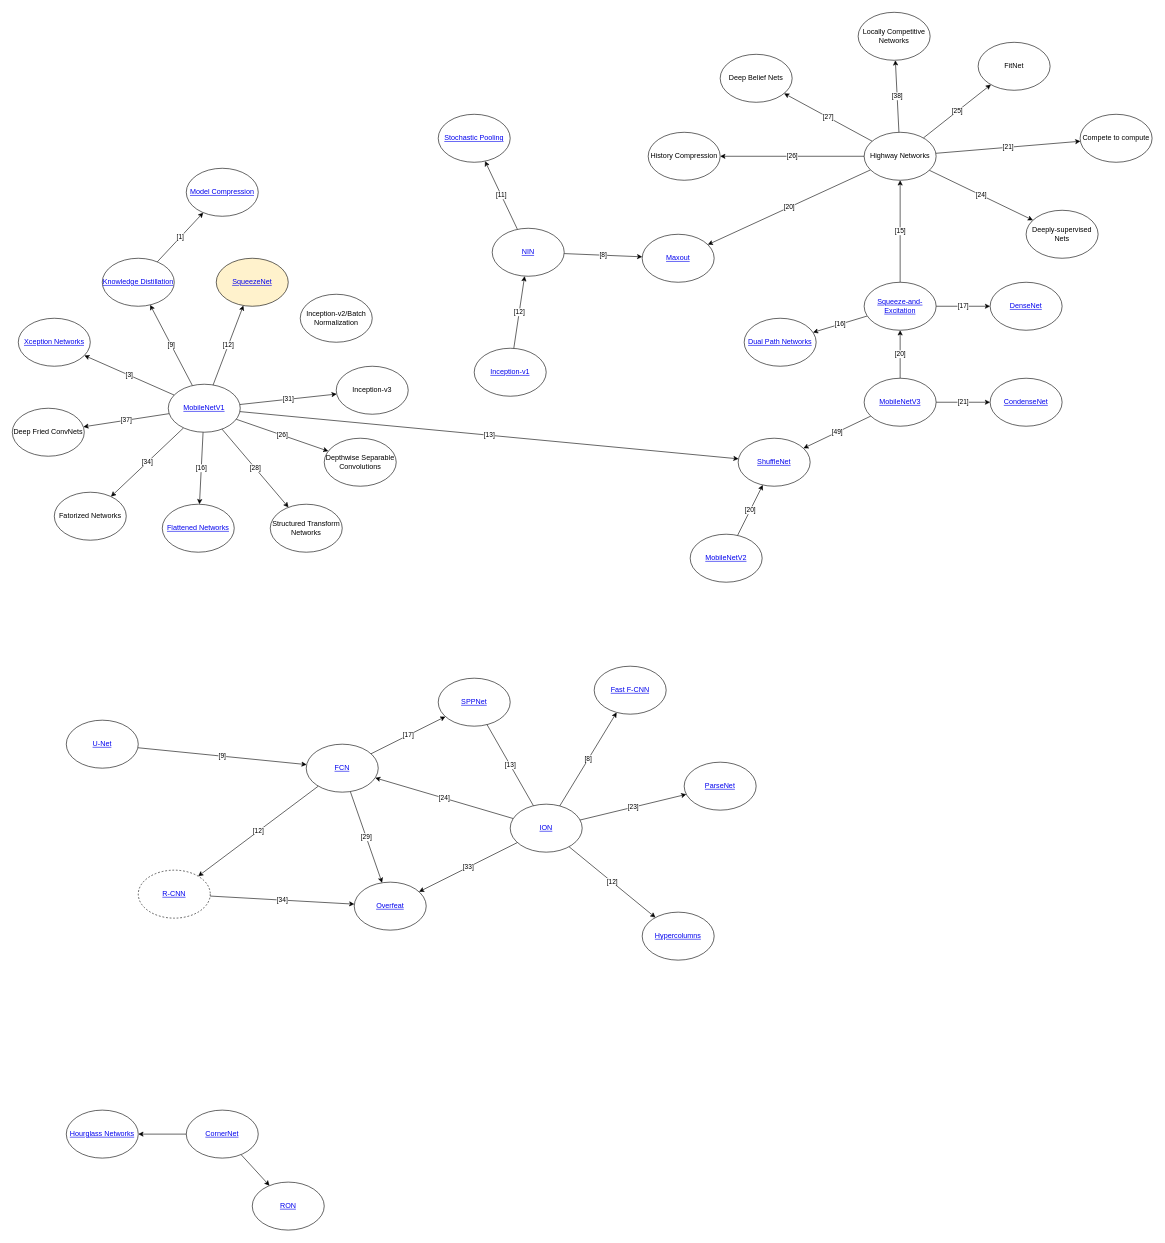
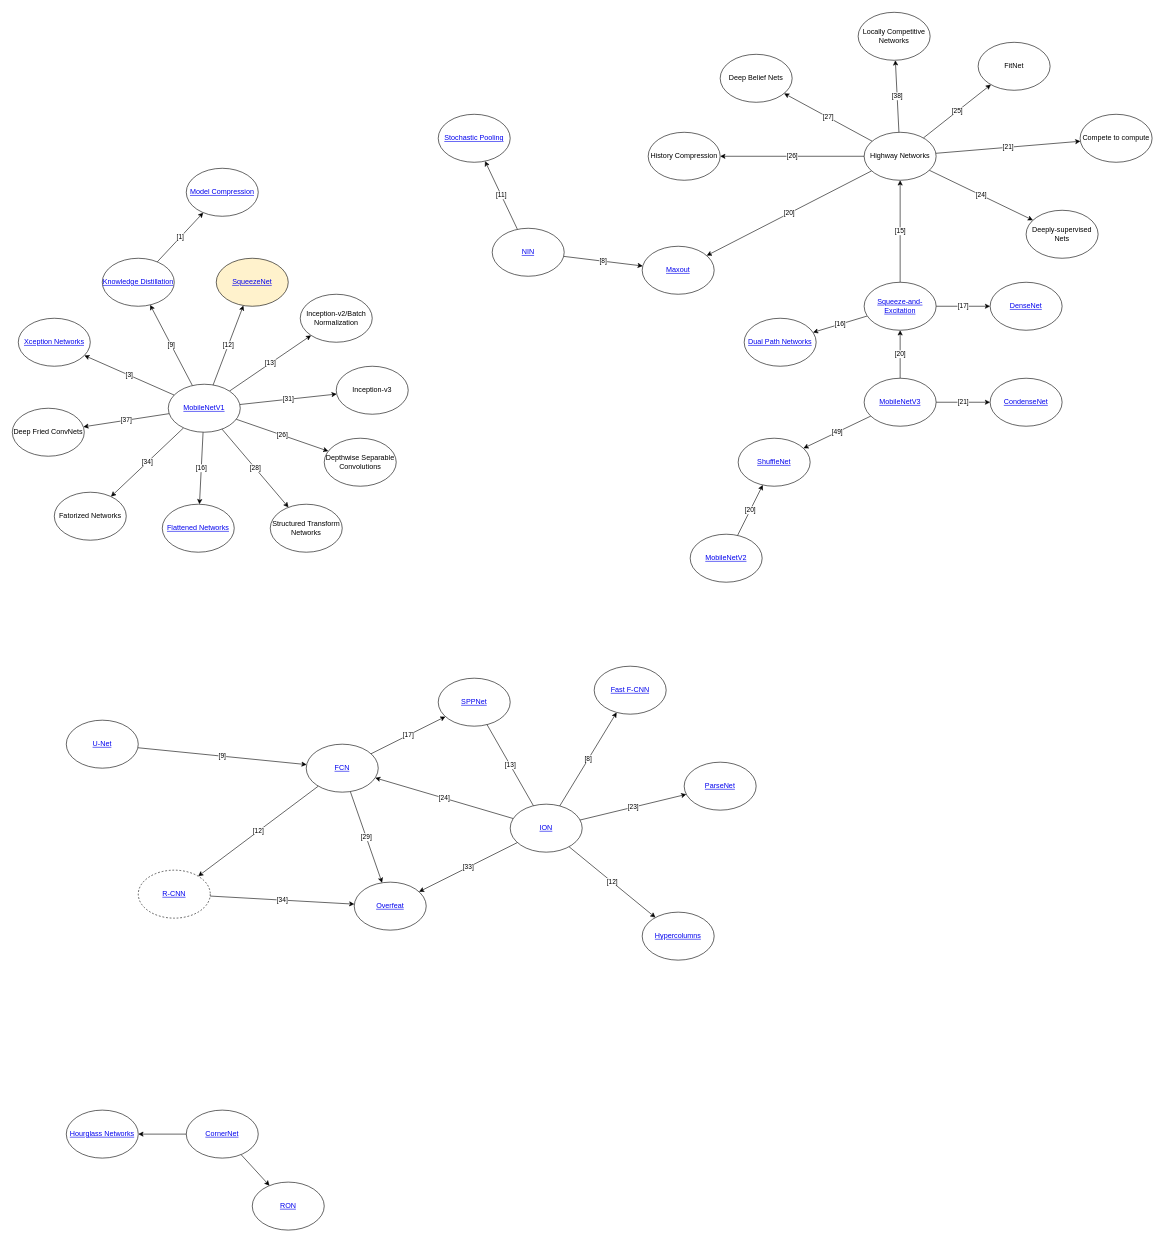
  <mxCell id="0" />
  <mxCell id="1" parent="0" />
  <mxCell id="2" value="[20]" style="rounded=0;orthogonalLoop=1;jettySize=auto;html=1;" parent="1" source="9" target="10" edge="1"><mxGeometry relative="1" as="geometry" /></mxCell>
  <mxCell id="3" value="[21]" style="edgeStyle=none;rounded=0;orthogonalLoop=1;jettySize=auto;html=1;" parent="1" source="9" target="11" edge="1"><mxGeometry relative="1" as="geometry" /></mxCell>
  <mxCell id="4" value="[24]" style="edgeStyle=none;rounded=0;orthogonalLoop=1;jettySize=auto;html=1;" parent="1" source="9" target="12" edge="1"><mxGeometry relative="1" as="geometry" /></mxCell>
  <mxCell id="5" value="[25]" style="edgeStyle=none;rounded=0;orthogonalLoop=1;jettySize=auto;html=1;" parent="1" source="9" target="13" edge="1"><mxGeometry relative="1" as="geometry" /></mxCell>
  <mxCell id="6" value="[26]" style="edgeStyle=none;rounded=0;orthogonalLoop=1;jettySize=auto;html=1;" parent="1" source="9" target="14" edge="1"><mxGeometry relative="1" as="geometry" /></mxCell>
  <mxCell id="7" value="[27]" style="edgeStyle=none;rounded=0;orthogonalLoop=1;jettySize=auto;html=1;" parent="1" source="9" target="15" edge="1"><mxGeometry relative="1" as="geometry" /></mxCell>
  <mxCell id="8" value="[38]" style="edgeStyle=none;rounded=0;orthogonalLoop=1;jettySize=auto;html=1;" parent="1" source="9" target="16" edge="1"><mxGeometry relative="1" as="geometry" /></mxCell>
  <mxCell id="9" value="Highway Networks" style="ellipse;whiteSpace=wrap;html=1;" parent="1" vertex="1"><mxGeometry x="1440" y="220" width="120" height="80" as="geometry" /></mxCell>
- <mxCell id="10" value="&lt;a href=&quot;https://arxiv.org/abs/1302.439&quot;&gt;Maxout&lt;/a&gt;" style="ellipse;whiteSpace=wrap;html=1;" parent="1" vertex="1"><mxGeometry x="1070" y="390" width="120" height="80" as="geometry" /></mxCell>
+ <mxCell id="10" value="&lt;a href=&quot;https://arxiv.org/abs/1302.439&quot;&gt;Maxout&lt;/a&gt;" style="ellipse;whiteSpace=wrap;html=1;" parent="1" vertex="1"><mxGeometry x="1070" y="410" width="120" height="80" as="geometry" /></mxCell>
  <mxCell id="11" value="Compete to compute" style="ellipse;whiteSpace=wrap;html=1;" parent="1" vertex="1"><mxGeometry x="1800" y="190" width="120" height="80" as="geometry" /></mxCell>
  <mxCell id="12" value="Deeply-supervised Nets" style="ellipse;whiteSpace=wrap;html=1;" parent="1" vertex="1"><mxGeometry x="1710" y="350" width="120" height="80" as="geometry" /></mxCell>
  <mxCell id="13" value="FitNet" style="ellipse;whiteSpace=wrap;html=1;" parent="1" vertex="1"><mxGeometry x="1630" y="70" width="120" height="80" as="geometry" /></mxCell>
  <mxCell id="14" value="History Compression" style="ellipse;whiteSpace=wrap;html=1;" parent="1" vertex="1"><mxGeometry x="1080" y="220" width="120" height="80" as="geometry" /></mxCell>
  <mxCell id="15" value="Deep Belief Nets" style="ellipse;whiteSpace=wrap;html=1;" parent="1" vertex="1"><mxGeometry x="1200" y="90" width="120" height="80" as="geometry" /></mxCell>
  <mxCell id="16" value="Locally Competitive Networks" style="ellipse;whiteSpace=wrap;html=1;" parent="1" vertex="1"><mxGeometry x="1430" y="20" width="120" height="80" as="geometry" /></mxCell>
  <mxCell id="17" value="[26]" style="rounded=0;orthogonalLoop=1;jettySize=auto;html=1;" parent="1" source="27" target="28" edge="1"><mxGeometry relative="1" as="geometry" /></mxCell>
- <mxCell id="18" value="[13]" style="rounded=0;orthogonalLoop=1;jettySize=auto;html=1;" parent="1" source="27" target="41" edge="1"><mxGeometry relative="1" as="geometry" /></mxCell>
+ <mxCell id="18" value="[13]" style="rounded=0;orthogonalLoop=1;jettySize=auto;html=1;" parent="1" source="27" target="29" edge="1"><mxGeometry relative="1" as="geometry" /></mxCell>
  <mxCell id="19" value="[16]" style="rounded=0;orthogonalLoop=1;jettySize=auto;html=1;" parent="1" source="27" target="30" edge="1"><mxGeometry relative="1" as="geometry" /></mxCell>
  <mxCell id="20" value="[34]" style="edgeStyle=none;rounded=0;orthogonalLoop=1;jettySize=auto;html=1;" parent="1" source="27" target="31" edge="1"><mxGeometry relative="1" as="geometry" /></mxCell>
  <mxCell id="21" value="[3]" style="edgeStyle=none;rounded=0;orthogonalLoop=1;jettySize=auto;html=1;" parent="1" source="27" target="32" edge="1"><mxGeometry relative="1" as="geometry" /></mxCell>
  <mxCell id="22" value="[12]" style="edgeStyle=none;rounded=0;orthogonalLoop=1;jettySize=auto;html=1;" parent="1" source="27" target="33" edge="1"><mxGeometry relative="1" as="geometry" /></mxCell>
  <mxCell id="23" value="[28]" style="edgeStyle=none;rounded=0;orthogonalLoop=1;jettySize=auto;html=1;" parent="1" source="27" target="34" edge="1"><mxGeometry relative="1" as="geometry" /></mxCell>
  <mxCell id="24" value="[37]" style="edgeStyle=none;rounded=0;orthogonalLoop=1;jettySize=auto;html=1;" parent="1" source="27" target="35" edge="1"><mxGeometry relative="1" as="geometry" /></mxCell>
  <mxCell id="25" value="[9]" style="edgeStyle=none;rounded=0;orthogonalLoop=1;jettySize=auto;html=1;" parent="1" source="27" target="37" edge="1"><mxGeometry relative="1" as="geometry" /></mxCell>
  <mxCell id="26" value="[31]" style="edgeStyle=none;rounded=0;orthogonalLoop=1;jettySize=auto;html=1;" parent="1" source="27" target="38" edge="1"><mxGeometry relative="1" as="geometry" /></mxCell>
  <mxCell id="27" value="&lt;a href=&quot;https://arxiv.org/abs/1704.049&quot;&gt;MobileNetV1&lt;/a&gt;" style="ellipse;whiteSpace=wrap;html=1;" parent="1" vertex="1"><mxGeometry x="280" y="640" width="120" height="80" as="geometry" /></mxCell>
  <mxCell id="28" value="Depthwise Separable Convolutions" style="ellipse;whiteSpace=wrap;html=1;" parent="1" vertex="1"><mxGeometry x="540" y="730" width="120" height="80" as="geometry" /></mxCell>
  <mxCell id="29" value="Inception-v2/Batch Normalization" style="ellipse;whiteSpace=wrap;html=1;" parent="1" vertex="1"><mxGeometry x="500" y="490" width="120" height="80" as="geometry" /></mxCell>
  <mxCell id="30" value="&lt;a href=&quot;https://arxiv.org/abs/1412.547&quot;&gt;Flattened Networks&lt;/a&gt;" style="ellipse;whiteSpace=wrap;html=1;" parent="1" vertex="1"><mxGeometry x="270" y="840" width="120" height="80" as="geometry" /></mxCell>
  <mxCell id="31" value="Fatorized Networks" style="ellipse;whiteSpace=wrap;html=1;" parent="1" vertex="1"><mxGeometry x="90" y="820" width="120" height="80" as="geometry" /></mxCell>
  <mxCell id="32" value="&lt;a href=&quot;https://arxiv.org/abs/1610.024&quot;&gt;Xception Networks&lt;/a&gt;" style="ellipse;whiteSpace=wrap;html=1;" parent="1" vertex="1"><mxGeometry x="30" y="530" width="120" height="80" as="geometry" /></mxCell>
  <mxCell id="33" value="&lt;a href=&quot;https://arxiv.org/abs/1602.074&quot;&gt;SqueezeNet&lt;/a&gt;" style="ellipse;whiteSpace=wrap;html=1;fillColor=#fff2cc;" parent="1" vertex="1"><mxGeometry x="360" y="430" width="120" height="80" as="geometry" /></mxCell>
  <mxCell id="34" value="Structured Transform Networks" style="ellipse;whiteSpace=wrap;html=1;" parent="1" vertex="1"><mxGeometry x="450" y="840" width="120" height="80" as="geometry" /></mxCell>
  <mxCell id="35" value="Deep Fried ConvNets" style="ellipse;whiteSpace=wrap;html=1;" parent="1" vertex="1"><mxGeometry x="20" y="680" width="120" height="80" as="geometry" /></mxCell>
  <mxCell id="36" value="[1]" style="rounded=0;orthogonalLoop=1;jettySize=auto;html=1;" parent="1" source="37" target="52" edge="1"><mxGeometry relative="1" as="geometry" /></mxCell>
  <mxCell id="37" value="&lt;a href=&quot;https://arxiv.org/abs/1503.025&quot;&gt;Knowledge Distillation&lt;/a&gt;" style="ellipse;whiteSpace=wrap;html=1;" parent="1" vertex="1"><mxGeometry x="170" y="430" width="120" height="80" as="geometry" /></mxCell>
  <mxCell id="38" value="Inception-v3" style="ellipse;whiteSpace=wrap;html=1;" parent="1" vertex="1"><mxGeometry x="560" y="610" width="120" height="80" as="geometry" /></mxCell>
  <mxCell id="39" value="[20]" style="rounded=0;orthogonalLoop=1;jettySize=auto;html=1;" parent="1" source="40" target="41" edge="1"><mxGeometry relative="1" as="geometry" /></mxCell>
  <mxCell id="40" value="&lt;a href=&quot;https://arxiv.org/abs/1801.044&quot;&gt;MobileNetV2&lt;/a&gt;" style="ellipse;whiteSpace=wrap;html=1;" parent="1" vertex="1"><mxGeometry x="1150" y="890" width="120" height="80" as="geometry" /></mxCell>
  <mxCell id="41" value="&lt;a href=&quot;https://arxiv.org/abs/1707.011&quot;&gt;ShuffleNet&lt;/a&gt;" style="ellipse;whiteSpace=wrap;html=1;" parent="1" vertex="1"><mxGeometry x="1230" y="730" width="120" height="80" as="geometry" /></mxCell>
  <mxCell id="42" value="[9]" style="rounded=0;orthogonalLoop=1;jettySize=auto;html=1;" parent="1" source="43" target="47" edge="1"><mxGeometry relative="1" as="geometry" /></mxCell>
  <mxCell id="43" value="&lt;a href=&quot;https://arxiv.org/abs/1505.046&quot;&gt;U-Net&lt;/a&gt;" style="ellipse;whiteSpace=wrap;html=1;" parent="1" vertex="1"><mxGeometry x="110" y="1200" width="120" height="80" as="geometry" /></mxCell>
  <mxCell id="44" value="[12]&lt;br&gt;" style="rounded=0;orthogonalLoop=1;jettySize=auto;html=1;" parent="1" source="47" target="49" edge="1"><mxGeometry relative="1" as="geometry" /></mxCell>
  <mxCell id="45" value="[17]" style="rounded=0;orthogonalLoop=1;jettySize=auto;html=1;" parent="1" source="47" target="50" edge="1"><mxGeometry relative="1" as="geometry" /></mxCell>
  <mxCell id="46" value="[29]" style="rounded=0;orthogonalLoop=1;jettySize=auto;html=1;" parent="1" source="47" target="51" edge="1"><mxGeometry relative="1" as="geometry" /></mxCell>
  <mxCell id="47" value="&lt;a href=&quot;https://arxiv.org/abs/1411.404&quot;&gt;FCN&lt;/a&gt;" style="ellipse;whiteSpace=wrap;html=1;" parent="1" vertex="1"><mxGeometry x="510" y="1240" width="120" height="80" as="geometry" /></mxCell>
  <mxCell id="48" value="[34]" style="edgeStyle=none;rounded=0;orthogonalLoop=1;jettySize=auto;html=1;" parent="1" source="49" target="51" edge="1"><mxGeometry relative="1" as="geometry" /></mxCell>
  <mxCell id="49" value="&lt;a href=&quot;https://arxiv.org/abs/1311.252&quot;&gt;R-CNN&lt;/a&gt;" style="ellipse;whiteSpace=wrap;html=1;dashed=1;" parent="1" vertex="1"><mxGeometry x="230" y="1450" width="120" height="80" as="geometry" /></mxCell>
  <mxCell id="50" value="&lt;a href=&quot;https://arxiv.org/abs/1406.473&quot;&gt;SPPNet&lt;/a&gt;" style="ellipse;whiteSpace=wrap;html=1;" parent="1" vertex="1"><mxGeometry x="730" y="1130" width="120" height="80" as="geometry" /></mxCell>
  <mxCell id="51" value="&lt;a href=&quot;https://arxiv.org/abs/1312.623&quot;&gt;Overfeat&lt;/a&gt;" style="ellipse;whiteSpace=wrap;html=1;" parent="1" vertex="1"><mxGeometry x="590" y="1470" width="120" height="80" as="geometry" /></mxCell>
  <mxCell id="52" value="&lt;a href=&quot;https://dl.acm.org/doi/10.114/1150402.115&quot;&gt;Model Compression&lt;/a&gt;" style="ellipse;whiteSpace=wrap;html=1;" parent="1" vertex="1"><mxGeometry x="310" y="280" width="120" height="80" as="geometry" /></mxCell>
  <mxCell id="53" value="[13]" style="edgeStyle=none;rounded=0;orthogonalLoop=1;jettySize=auto;html=1;endArrow=none;" parent="1" source="59" target="50" edge="1"><mxGeometry relative="1" as="geometry" /></mxCell>
  <mxCell id="54" value="[8]" style="edgeStyle=none;rounded=0;orthogonalLoop=1;jettySize=auto;html=1;" parent="1" source="59" target="60" edge="1"><mxGeometry relative="1" as="geometry" /></mxCell>
  <mxCell id="55" value="[33]" style="edgeStyle=none;rounded=0;orthogonalLoop=1;jettySize=auto;html=1;" parent="1" source="59" target="51" edge="1"><mxGeometry relative="1" as="geometry" /></mxCell>
  <mxCell id="56" value="[23]" style="edgeStyle=none;rounded=0;orthogonalLoop=1;jettySize=auto;html=1;" parent="1" source="59" target="61" edge="1"><mxGeometry relative="1" as="geometry" /></mxCell>
  <mxCell id="57" value="[24]" style="edgeStyle=none;rounded=0;orthogonalLoop=1;jettySize=auto;html=1;" parent="1" source="59" target="47" edge="1"><mxGeometry relative="1" as="geometry" /></mxCell>
  <mxCell id="58" value="[12]" style="edgeStyle=none;rounded=0;orthogonalLoop=1;jettySize=auto;html=1;" parent="1" source="59" target="62" edge="1"><mxGeometry relative="1" as="geometry" /></mxCell>
  <mxCell id="59" value="&lt;a href=&quot;https://arxiv.org/abs/1512.041&quot;&gt;ION&lt;/a&gt;" style="ellipse;whiteSpace=wrap;html=1;" parent="1" vertex="1"><mxGeometry x="850" y="1340" width="120" height="80" as="geometry" /></mxCell>
  <mxCell id="60" value="&lt;a href=&quot;https://arxiv.org/abs/1504.081&quot;&gt;Fast F-CNN&lt;/a&gt;" style="ellipse;whiteSpace=wrap;html=1;" parent="1" vertex="1"><mxGeometry x="990" y="1110" width="120" height="80" as="geometry" /></mxCell>
  <mxCell id="61" value="&lt;a href=&quot;https://arxiv.org/abs/1506.046&quot;&gt;ParseNet&lt;/a&gt;" style="ellipse;whiteSpace=wrap;html=1;" parent="1" vertex="1"><mxGeometry x="1140" y="1270" width="120" height="80" as="geometry" /></mxCell>
  <mxCell id="62" value="&lt;a href=&quot;https://arxiv.org/abs/1411.575&quot;&gt;Hypercolumns&lt;/a&gt;" style="ellipse;whiteSpace=wrap;html=1;" parent="1" vertex="1"><mxGeometry x="1070" y="1520" width="120" height="80" as="geometry" /></mxCell>
  <mxCell id="63" value="" style="rounded=0;orthogonalLoop=1;jettySize=auto;html=1;" parent="1" source="65" target="66" edge="1"><mxGeometry relative="1" as="geometry" /></mxCell>
  <mxCell id="64" value="" style="edgeStyle=none;rounded=0;orthogonalLoop=1;jettySize=auto;html=1;" parent="1" source="65" target="67" edge="1"><mxGeometry relative="1" as="geometry" /></mxCell>
  <mxCell id="65" value="&lt;a href=&quot;https://arxiv.org/abs/1808.012&quot;&gt;CornerNet&lt;/a&gt;" style="ellipse;whiteSpace=wrap;html=1;" parent="1" vertex="1"><mxGeometry x="310" y="1850" width="120" height="80" as="geometry" /></mxCell>
  <mxCell id="66" value="&lt;a href=&quot;https://arxiv.org/abs/1707.017&quot;&gt;RON&lt;/a&gt;" style="ellipse;whiteSpace=wrap;html=1;" parent="1" vertex="1"><mxGeometry x="420" y="1970" width="120" height="80" as="geometry" /></mxCell>
  <mxCell id="67" value="&lt;a href=&quot;https://arxiv.org/abs/1603.069&quot;&gt;Hourglass Networks&lt;/a&gt;" style="ellipse;whiteSpace=wrap;html=1;" parent="1" vertex="1"><mxGeometry x="110" y="1850" width="120" height="80" as="geometry" /></mxCell>
  <mxCell id="68" value="[20]" style="edgeStyle=none;rounded=0;orthogonalLoop=1;jettySize=auto;html=1;" parent="1" source="71" target="75" edge="1"><mxGeometry relative="1" as="geometry" /></mxCell>
  <mxCell id="69" value="[49]" style="edgeStyle=none;rounded=0;orthogonalLoop=1;jettySize=auto;html=1;" parent="1" source="71" target="41" edge="1"><mxGeometry relative="1" as="geometry" /></mxCell>
  <mxCell id="70" value="[21]" style="edgeStyle=none;rounded=0;orthogonalLoop=1;jettySize=auto;html=1;" parent="1" source="71" target="78" edge="1"><mxGeometry relative="1" as="geometry" /></mxCell>
  <mxCell id="71" value="&lt;a href=&quot;https://arxiv.org/abs/1905.022&quot;&gt;MobileNetV3&lt;/a&gt;" style="ellipse;whiteSpace=wrap;html=1;" parent="1" vertex="1"><mxGeometry x="1440" y="630" width="120" height="80" as="geometry" /></mxCell>
  <mxCell id="72" value="[15]" style="rounded=0;orthogonalLoop=1;jettySize=auto;html=1;" parent="1" source="75" target="9" edge="1"><mxGeometry relative="1" as="geometry" /></mxCell>
  <mxCell id="73" value="[16]" style="edgeStyle=none;rounded=0;orthogonalLoop=1;jettySize=auto;html=1;" parent="1" source="75" target="76" edge="1"><mxGeometry relative="1" as="geometry" /></mxCell>
  <mxCell id="74" value="[17]" style="edgeStyle=none;rounded=0;orthogonalLoop=1;jettySize=auto;html=1;" parent="1" source="75" target="77" edge="1"><mxGeometry relative="1" as="geometry" /></mxCell>
  <mxCell id="75" value="&lt;a href=&quot;https://arxiv.org/abs/1709.015&quot;&gt;Squeeze-and-Excitation&lt;/a&gt;" style="ellipse;whiteSpace=wrap;html=1;" parent="1" vertex="1"><mxGeometry x="1440" y="470" width="120" height="80" as="geometry" /></mxCell>
  <mxCell id="76" value="&lt;a href=&quot;https://arxiv.org/abs/1707.016&quot;&gt;Dual Path Networks&lt;/a&gt;" style="ellipse;whiteSpace=wrap;html=1;" parent="1" vertex="1"><mxGeometry x="1240" y="530" width="120" height="80" as="geometry" /></mxCell>
  <mxCell id="77" value="&lt;a href=&quot;https://arxiv.org/abs/1608.07&quot;&gt;DenseNet&lt;/a&gt;" style="ellipse;whiteSpace=wrap;html=1;" parent="1" vertex="1"><mxGeometry x="1650" y="470" width="120" height="80" as="geometry" /></mxCell>
  <mxCell id="78" value="&lt;a href=&quot;https://arxiv.org/abs/1711.092&quot;&gt;CondenseNet&lt;/a&gt;" style="ellipse;whiteSpace=wrap;html=1;" parent="1" vertex="1"><mxGeometry x="1650" y="630" width="120" height="80" as="geometry" /></mxCell>
- <mxCell id="79" value="[12]" style="rounded=0;orthogonalLoop=1;jettySize=auto;html=1;" parent="1" source="80" target="83" edge="1"><mxGeometry relative="1" as="geometry" /></mxCell>
- <mxCell id="80" value="&lt;a href=&quot;https://arxiv.org/abs/1409.484&quot;&gt;Inception-v1&lt;/a&gt;" style="ellipse;whiteSpace=wrap;html=1;" parent="1" vertex="1"><mxGeometry x="790" y="580" width="120" height="80" as="geometry" /></mxCell>
  <mxCell id="81" value="[8]" style="edgeStyle=none;rounded=0;orthogonalLoop=1;jettySize=auto;html=1;" parent="1" source="83" target="10" edge="1"><mxGeometry relative="1" as="geometry" /></mxCell>
  <mxCell id="82" value="[11]" style="rounded=0;orthogonalLoop=1;jettySize=auto;html=1;" parent="1" source="83" target="84" edge="1"><mxGeometry relative="1" as="geometry" /></mxCell>
  <mxCell id="83" value="&lt;a href=&quot;https://arxiv.org/abs/1312.44&quot;&gt;NIN&lt;/a&gt;" style="ellipse;whiteSpace=wrap;html=1;" parent="1" vertex="1"><mxGeometry x="820" y="380" width="120" height="80" as="geometry" /></mxCell>
  <mxCell id="84" value="&lt;a href=&quot;https://arxiv.org/abs/1301.356&quot;&gt;Stochastic Pooling&lt;/a&gt;" style="ellipse;whiteSpace=wrap;html=1;" parent="1" vertex="1"><mxGeometry x="730" y="190" width="120" height="80" as="geometry" /></mxCell>
